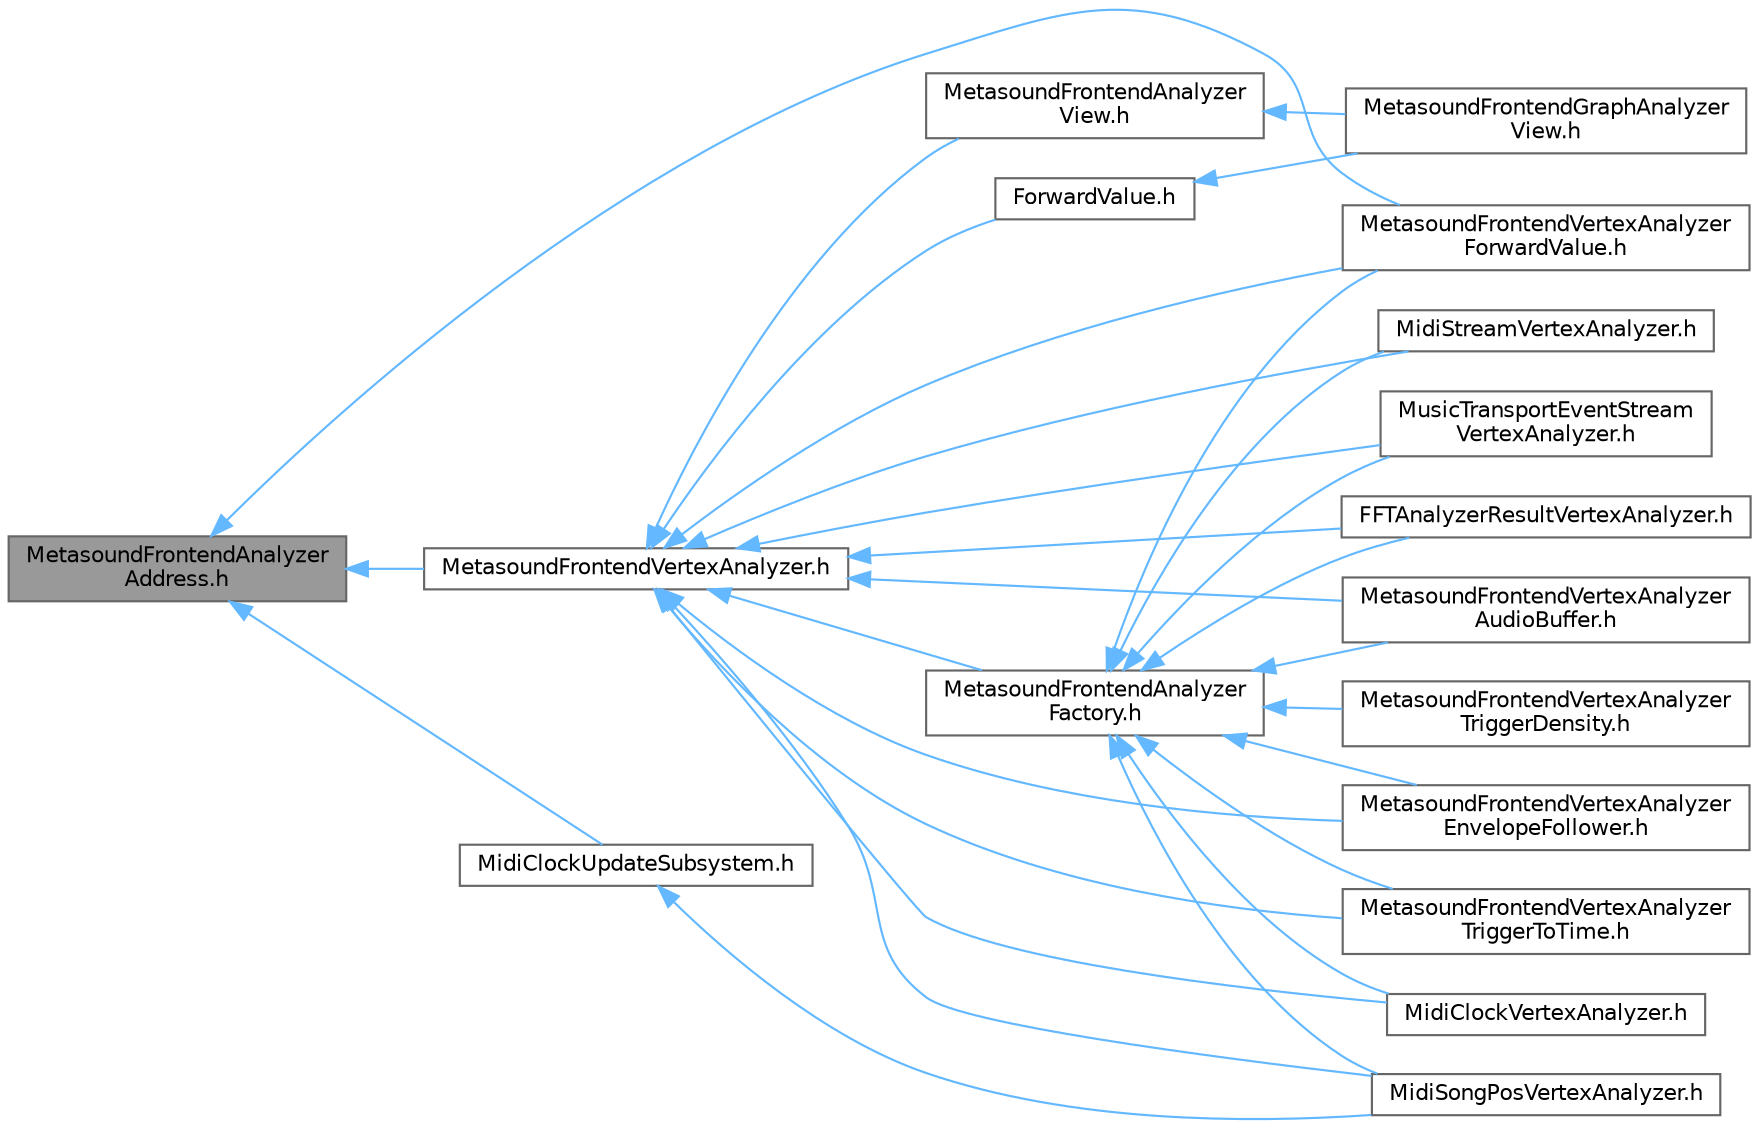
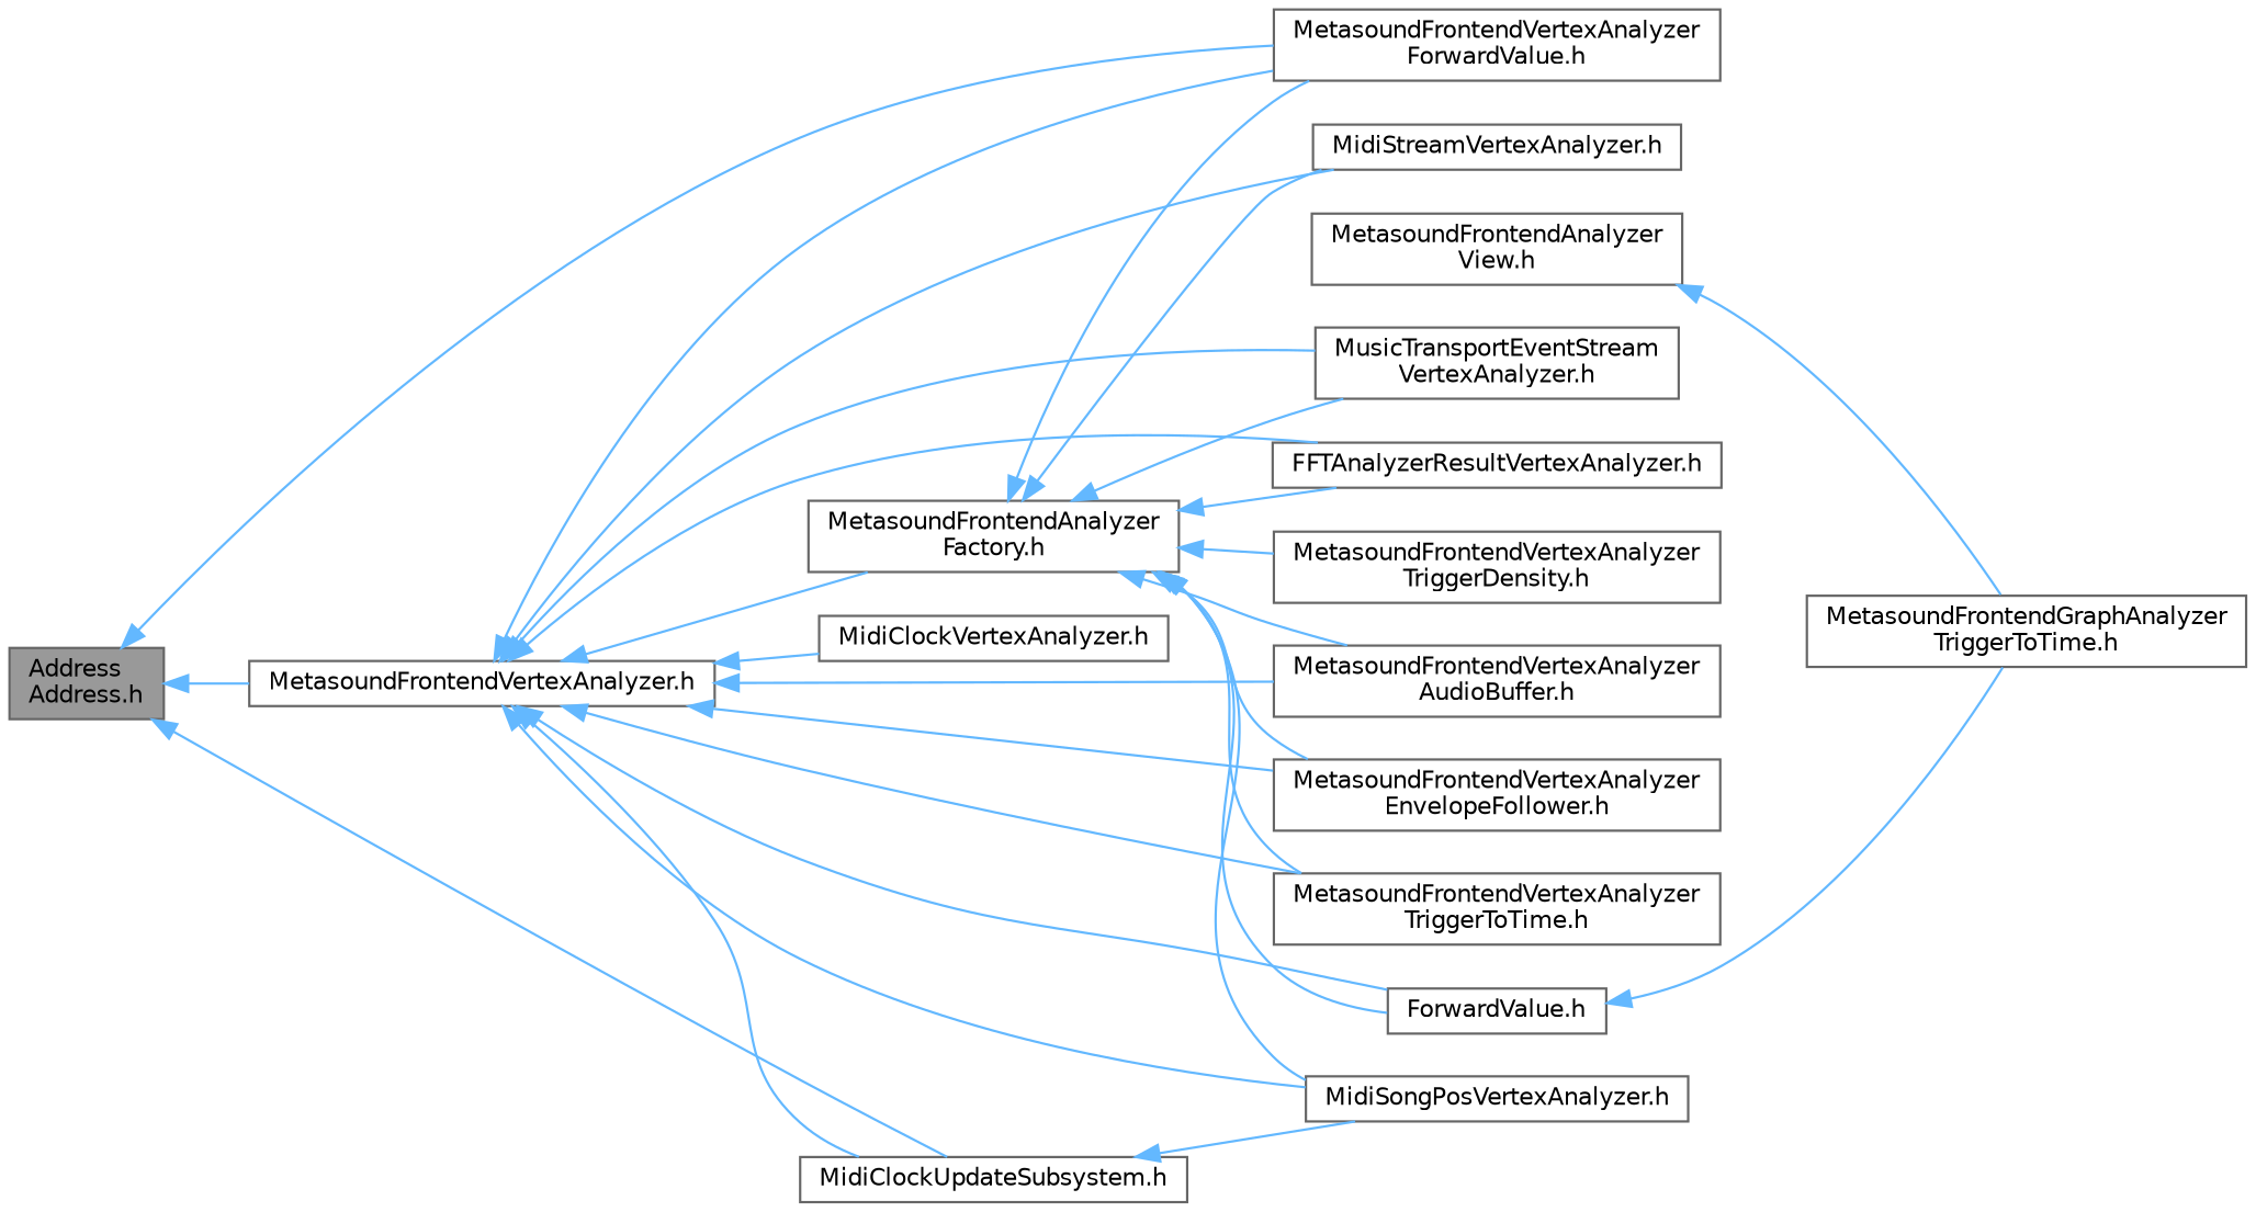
  digraph {
    rankdir=LR
    node [color=grey40 fillcolor=white fontname=Helvetica fontsize=10 shape=box style=filled]
    edge [color=steelblue1 dir=back fontname=Helvetica fontsize=10 labelfontname=Helvetica labelfontsize=10 style=solid]
-   n1 [color=gray40 fillcolor=grey60 fontcolor=black height=0.2 label="MetasoundFrontendAnalyzer\lAddress.h" width=0.4]
+   n1 [color=gray40 fillcolor=grey60 fontcolor=black height=0.2 label="Address\lAddress.h" width=0.4]
    n2 [height=0.2 label="MetasoundFrontendVertexAnalyzer.h" width=0.4]
    n3 [height=0.2 label="MetasoundFrontendVertexAnalyzer\lForwardValue.h" width=0.4]
    n4 [height=0.2 label="MidiClockUpdateSubsystem.h" width=0.4]
    n5 [height=0.2 label="FFTAnalyzerResultVertexAnalyzer.h" width=0.4]
    n6 [height=0.2 label="MetasoundFrontendAnalyzer\lFactory.h" width=0.4]
    n7 [height=0.2 label="MetasoundFrontendVertexAnalyzer\lAudioBuffer.h" width=0.4]
    n8 [height=0.2 label="MetasoundFrontendVertexAnalyzer\lEnvelopeFollower.h" width=0.4]
    n9 [height=0.2 label="MetasoundFrontendVertexAnalyzer\lTriggerToTime.h" width=0.4]
    n10 [height=0.2 label="MidiClockVertexAnalyzer.h" width=0.4]
    n11 [height=0.2 label="MidiSongPosVertexAnalyzer.h" width=0.4]
    n12 [height=0.2 label="MidiStreamVertexAnalyzer.h" width=0.4]
    n13 [height=0.2 label="MusicTransportEventStream\lVertexAnalyzer.h" width=0.4]
    n14 [height=0.2 label="MetasoundFrontendAnalyzer\lView.h" width=0.4]
    n15 [height=0.2 label="ForwardValue.h" width=0.4]
    n16 [height=0.2 label="MetasoundFrontendVertexAnalyzer\lTriggerDensity.h" width=0.4]
-   n17 [height=0.2 label="MetasoundFrontendGraphAnalyzer\lView.h" width=0.4]
+   n17 [height=0.2 label="MetasoundFrontendGraphAnalyzer\lTriggerToTime.h" width=0.4]
    n1 -> n2
    n1 -> n3
    n1 -> n4
    n2 -> n3
    n2 -> n5
    n2 -> n6
    n2 -> n7
    n2 -> n8
    n2 -> n9
    n2 -> n10
    n2 -> n11
    n2 -> n12
    n2 -> n13
-   n2 -> n14
+   n2 -> n4
    n2 -> n15
    n4 -> n11
    n6 -> n3
    n6 -> n5
    n6 -> n7
    n6 -> n8
    n6 -> n9
-   n6 -> n10
+   n6 -> n15
    n6 -> n11
    n6 -> n12
    n6 -> n13
    n6 -> n16
    n14 -> n17
    n15 -> n17
  }
